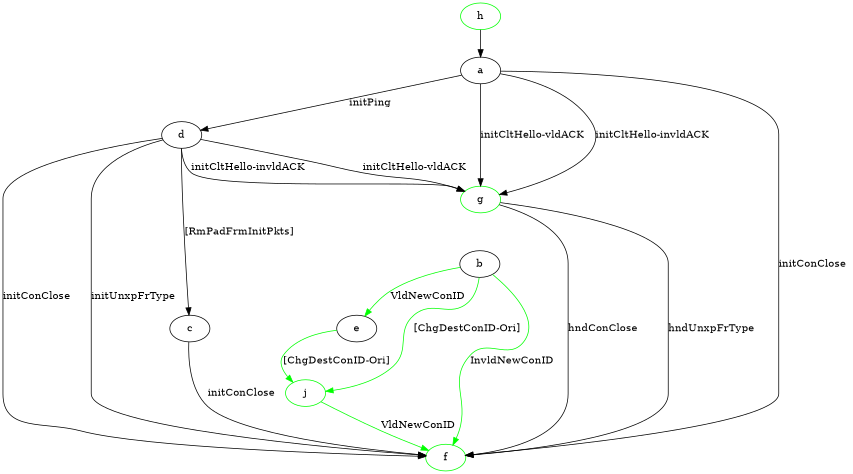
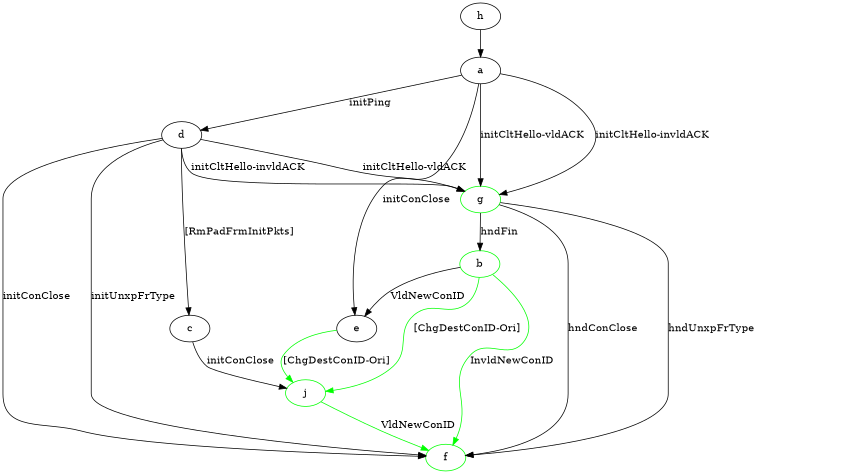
  digraph {
    a
    d
    f [color=green]
    g [color=green]
    c
-   b
+   b [color=green]
    e
    j [color=green]
-   h [color=green]
+   h
    a -> d [label="initPing "]
-   a -> f [label="initConClose "]
+   a -> e [label="initConClose "]
    a -> g [label="initCltHello-vldACK "]
    a -> g [label="initCltHello-invldACK "]
    d -> f [label="initConClose "]
    d -> f [label="initUnxpFrType "]
    d -> g [label="initCltHello-vldACK "]
    d -> g [label="initCltHello-invldACK "]
    d -> c [label="[RmPadFrmInitPkts] "]
    g -> f [label="hndConClose "]
    g -> f [label="hndUnxpFrType "]
-   c -> f [label="initConClose "]
+   g -> b [label="hndFin "]
+   c -> j [label="initConClose "]
    b -> f [color=green label="InvldNewConID "]
-   b -> e [label="VldNewConID " color=green]
+   b -> e [label="VldNewConID "]
    b -> j [color=green label="[ChgDestConID-Ori] "]
    e -> j [color=green label="[ChgDestConID-Ori] "]
    j -> f [color=green label="VldNewConID "]
    h -> a
  }
